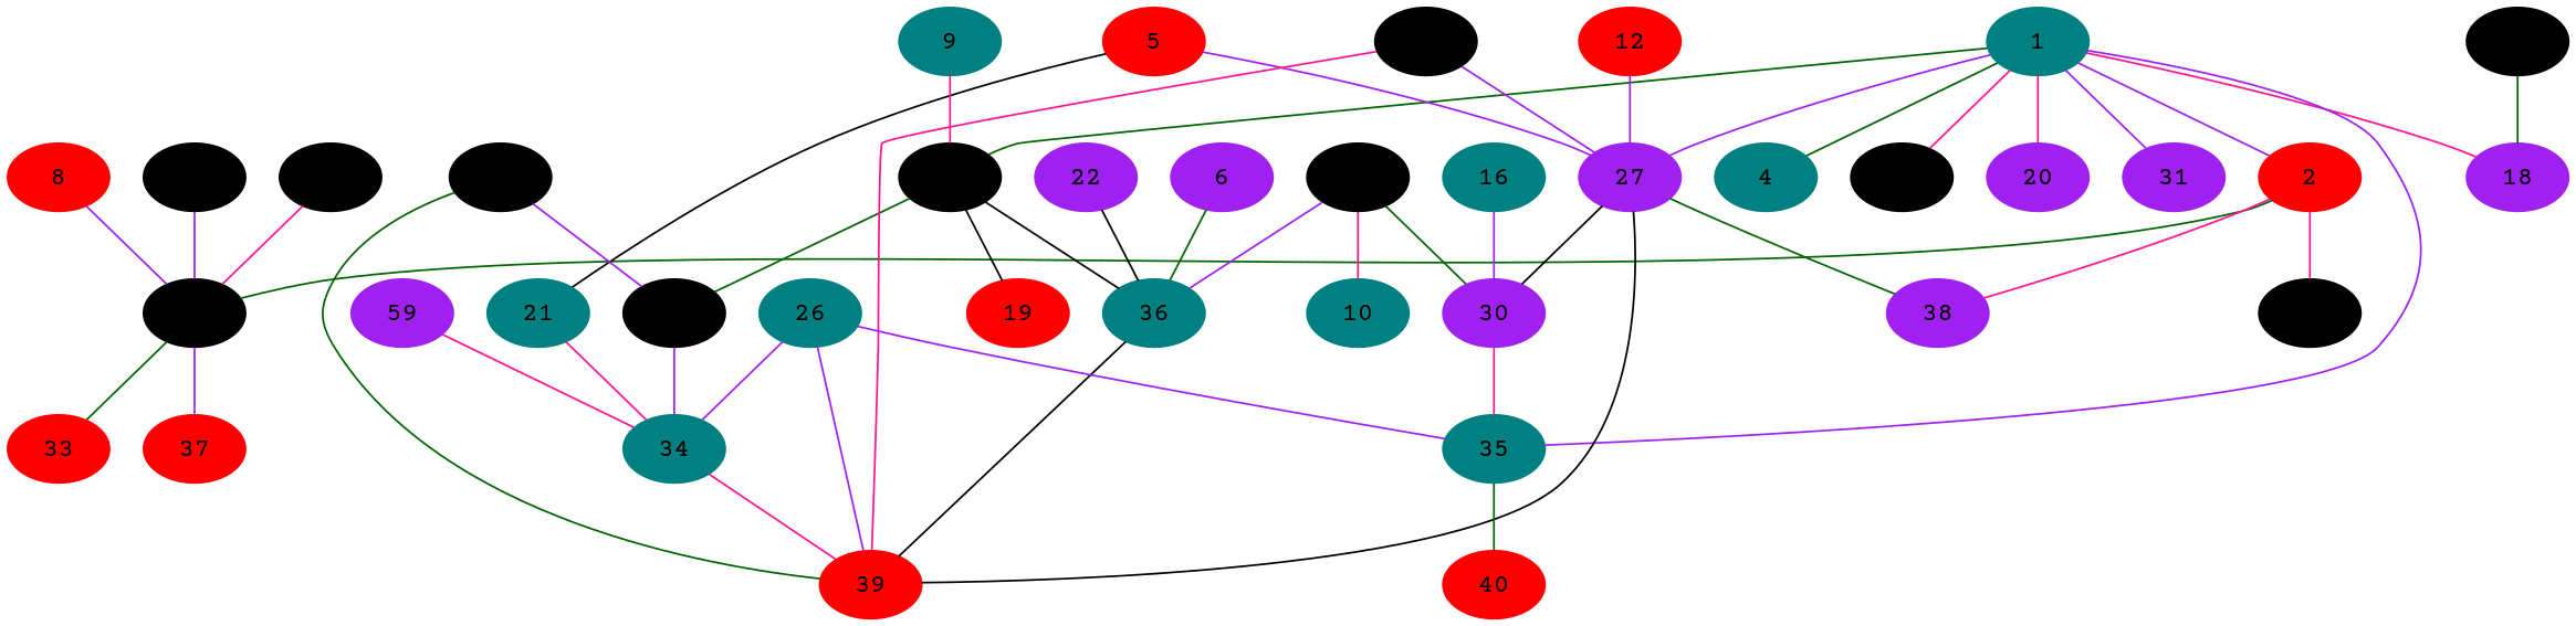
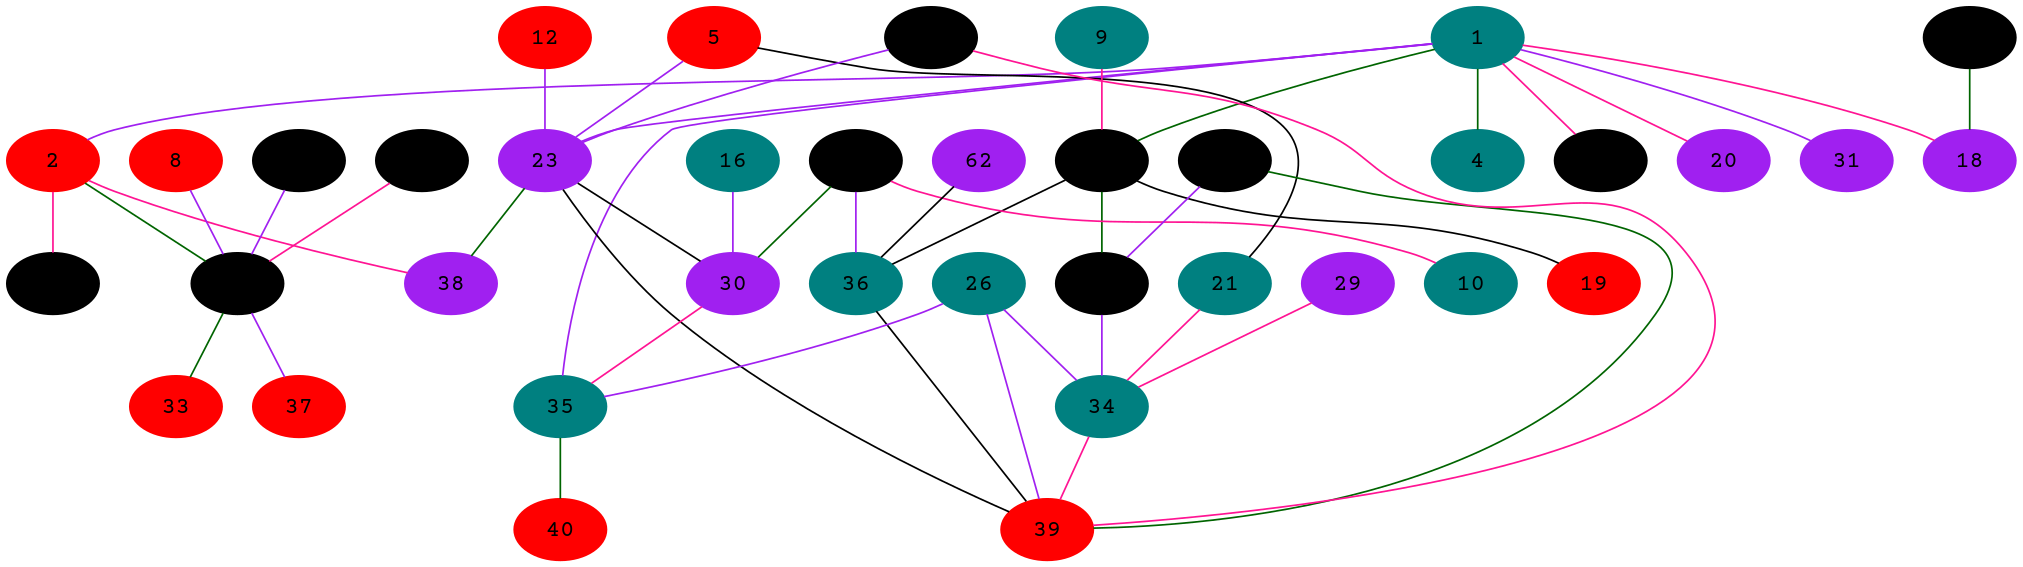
  graph {
    fontname="Courier Prime"
    node [color=black fontname="Courier Prime" style=filled]
    edge [color=purple fontname="Courier Prime" weight=1.0]
    1 [color=teal]
    2 [color=red]
    4 [color=teal]
    14
    15
    18 [color=purple]
    20 [color=purple]
-   23 [color=purple label=27]
+   23 [color=purple]
    31 [color=purple]
    35 [color=teal]
    11
    28
    38 [color=purple]
    36 [color=teal]
    32
    19 [color=red]
    30 [color=purple]
    39 [color=red]
    40 [color=red]
    33 [color=red]
    37 [color=red]
    10 [color=teal]
    3
    5 [color=red]
    21 [color=teal]
    34 [color=teal]
-   6 [color=purple]
    7
    8 [color=red]
    9 [color=teal]
    12 [color=red]
    13
    16 [color=teal]
    17
-   22 [color=purple]
+   22 [color=purple label=62]
    24
    25
    26 [color=teal]
-   29 [color=purple label=59]
+   29 [color=purple]
    1 -- 2
    1 -- 4 [color=darkgreen]
    1 -- 14 [color=deeppink]
    1 -- 15 [color=darkgreen]
    1 -- 18 [color=deeppink]
    1 -- 20 [color=deeppink]
    1 -- 23
    1 -- 31
    1 -- 35
    2 -- 11 [color=deeppink]
    2 -- 28 [color=darkgreen]
    2 -- 38 [color=deeppink]
    15 -- 36 [color=black]
    15 -- 32 [color=darkgreen]
    15 -- 19 [color=black]
    23 -- 38 [color=darkgreen]
    23 -- 30 [color=black]
    23 -- 39 [color=black]
    35 -- 40 [color=darkgreen]
    28 -- 33 [color=darkgreen]
    28 -- 37
    36 -- 39 [color=black]
    32 -- 34
    30 -- 35 [color=deeppink]
    3 -- 36
    3 -- 30 [color=darkgreen]
    3 -- 10 [color=deeppink]
    5 -- 23
    5 -- 21 [color=black]
    21 -- 34 [color=deeppink]
    34 -- 39 [color=deeppink]
-   6 -- 36 [color=darkgreen]
    7 -- 18 [color=darkgreen]
    8 -- 28
    9 -- 15 [color=deeppink]
    12 -- 23
    13 -- 32
    13 -- 39 [color=darkgreen]
    16 -- 30
    17 -- 23
    17 -- 39 [color=deeppink]
    22 -- 36 [color=black]
    24 -- 28
    25 -- 28 [color=deeppink]
    26 -- 35
    26 -- 39
    26 -- 34
    29 -- 34 [color=deeppink]
  }
